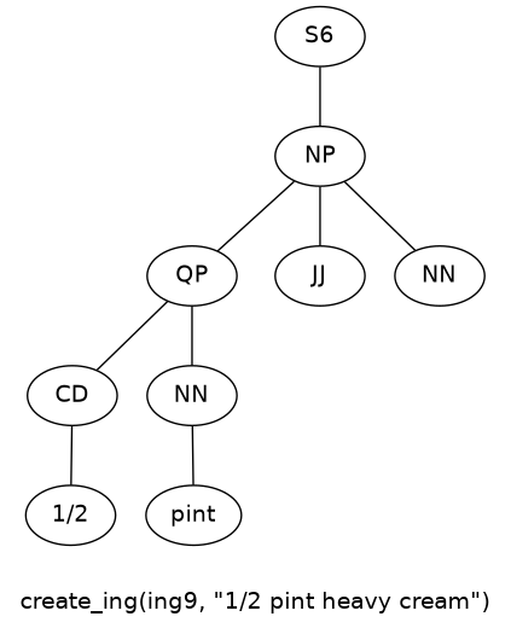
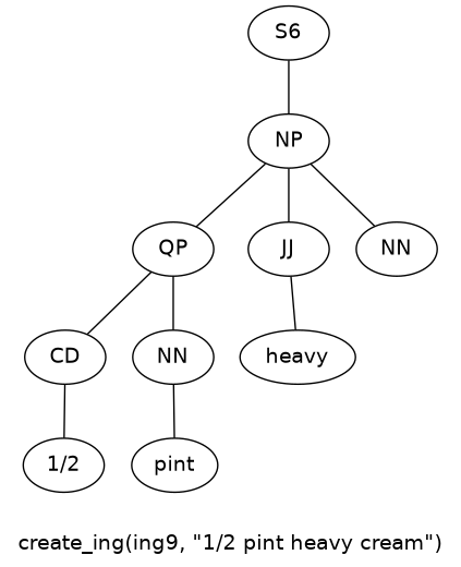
  graph {
    fontname="DejaVu Sans"
    label="create_ing(ing9, \"1/2 pint heavy cream\")"
    node [fontname="DejaVu Sans"]
    edge [fontname="DejaVu Sans"]
    n1 [label=S6]
    n2 [label=NP]
    n3 [label=QP]
    n4 [label=JJ]
    n5 [label=NN]
    n6 [label=CD]
    n7 [label=NN]
+   n8 [label=heavy]
    n9 [label="1/2"]
    n10 [label=pint]
    n1 -- n2
    n2 -- n3
    n2 -- n4
    n2 -- n5
    n3 -- n6
    n3 -- n7
+   n4 -- n8
    n6 -- n9
    n7 -- n10
  }
